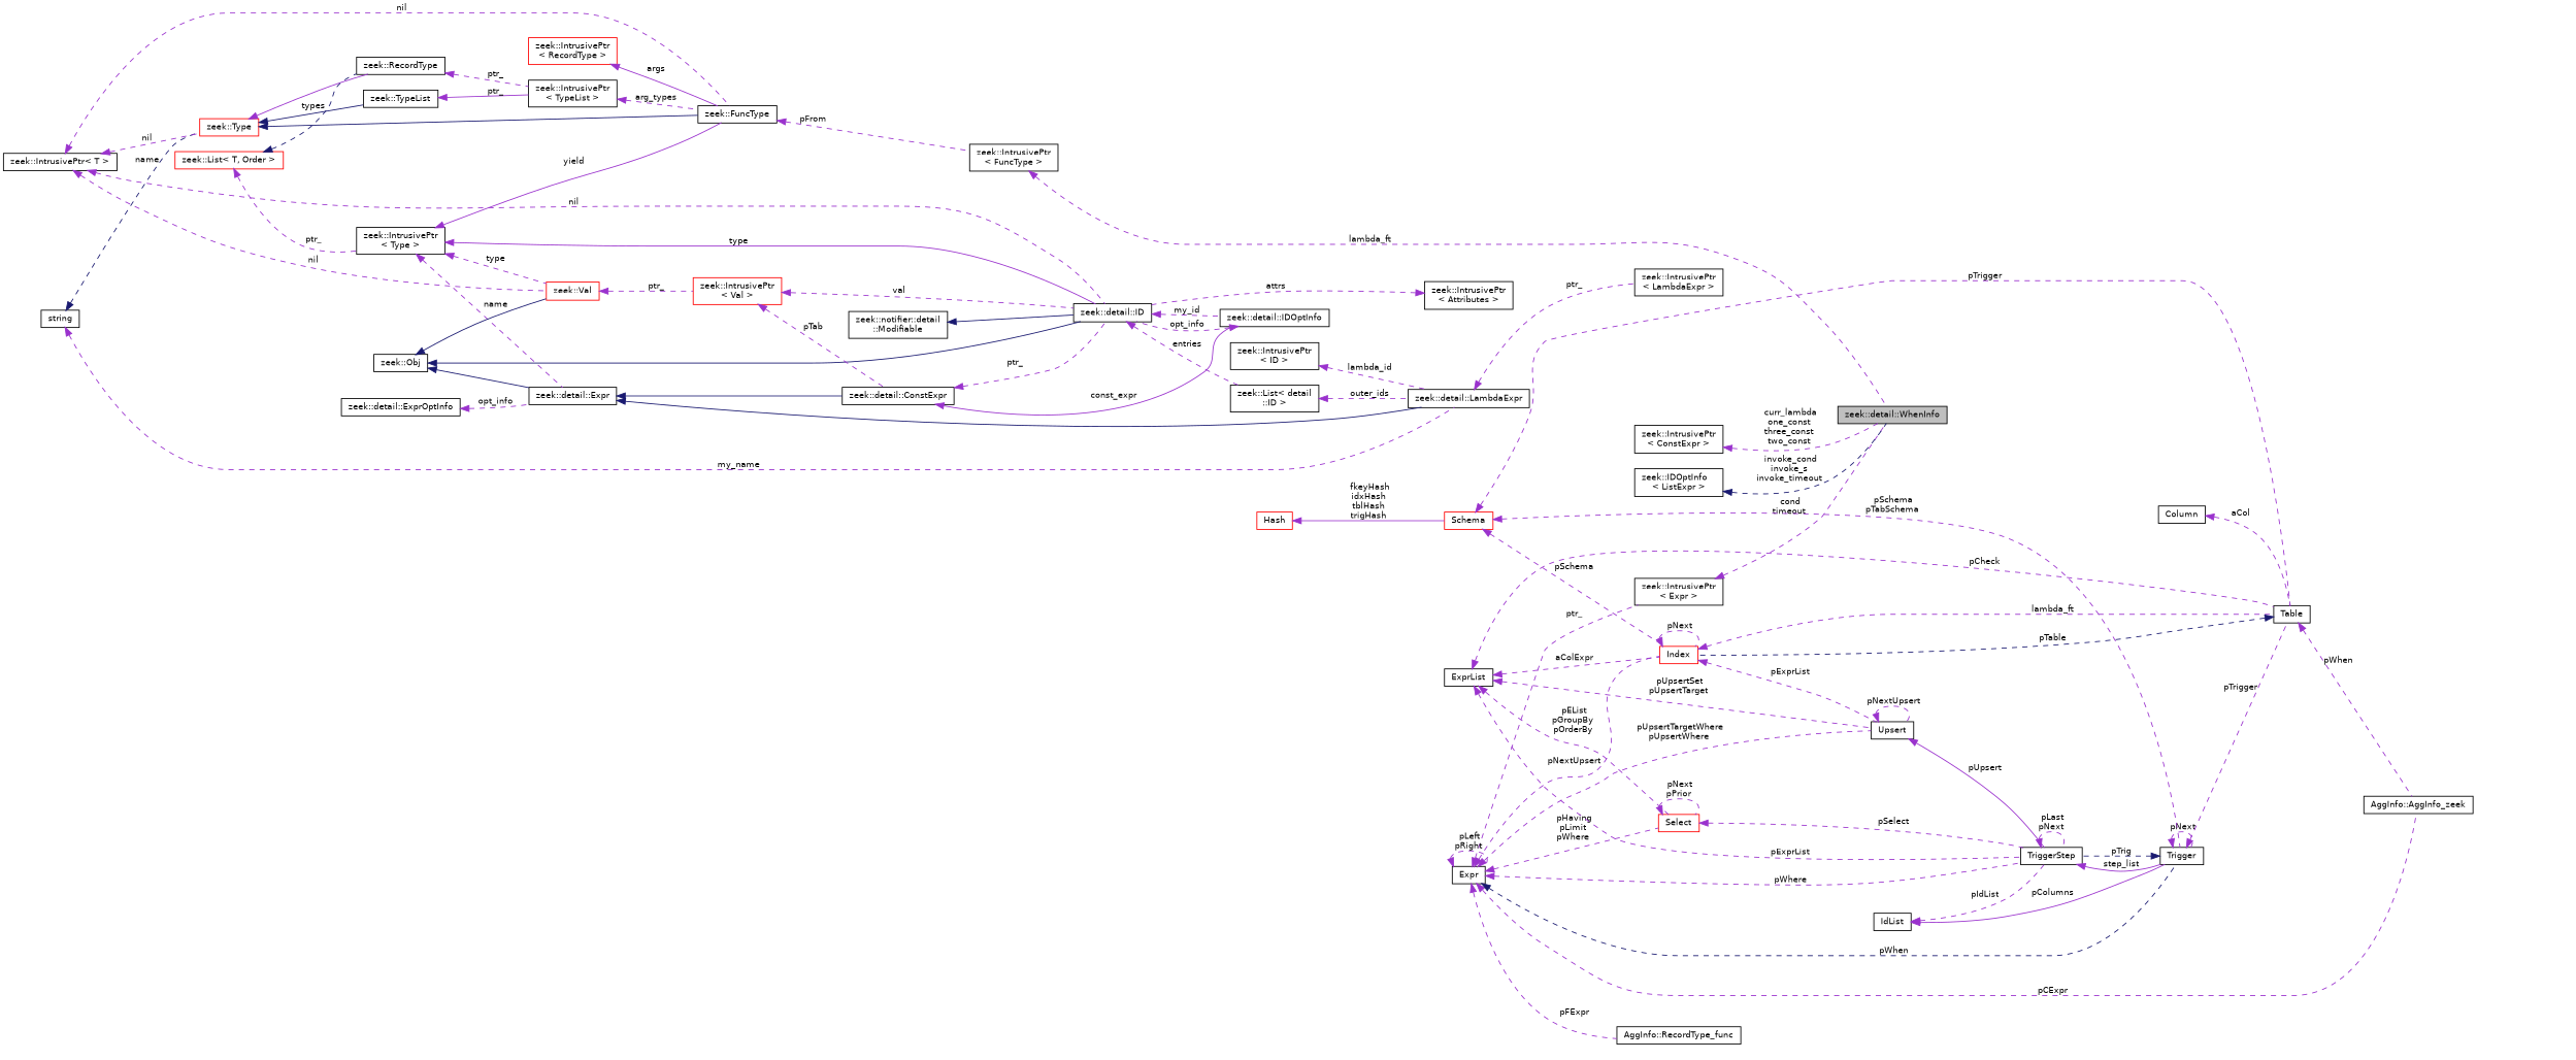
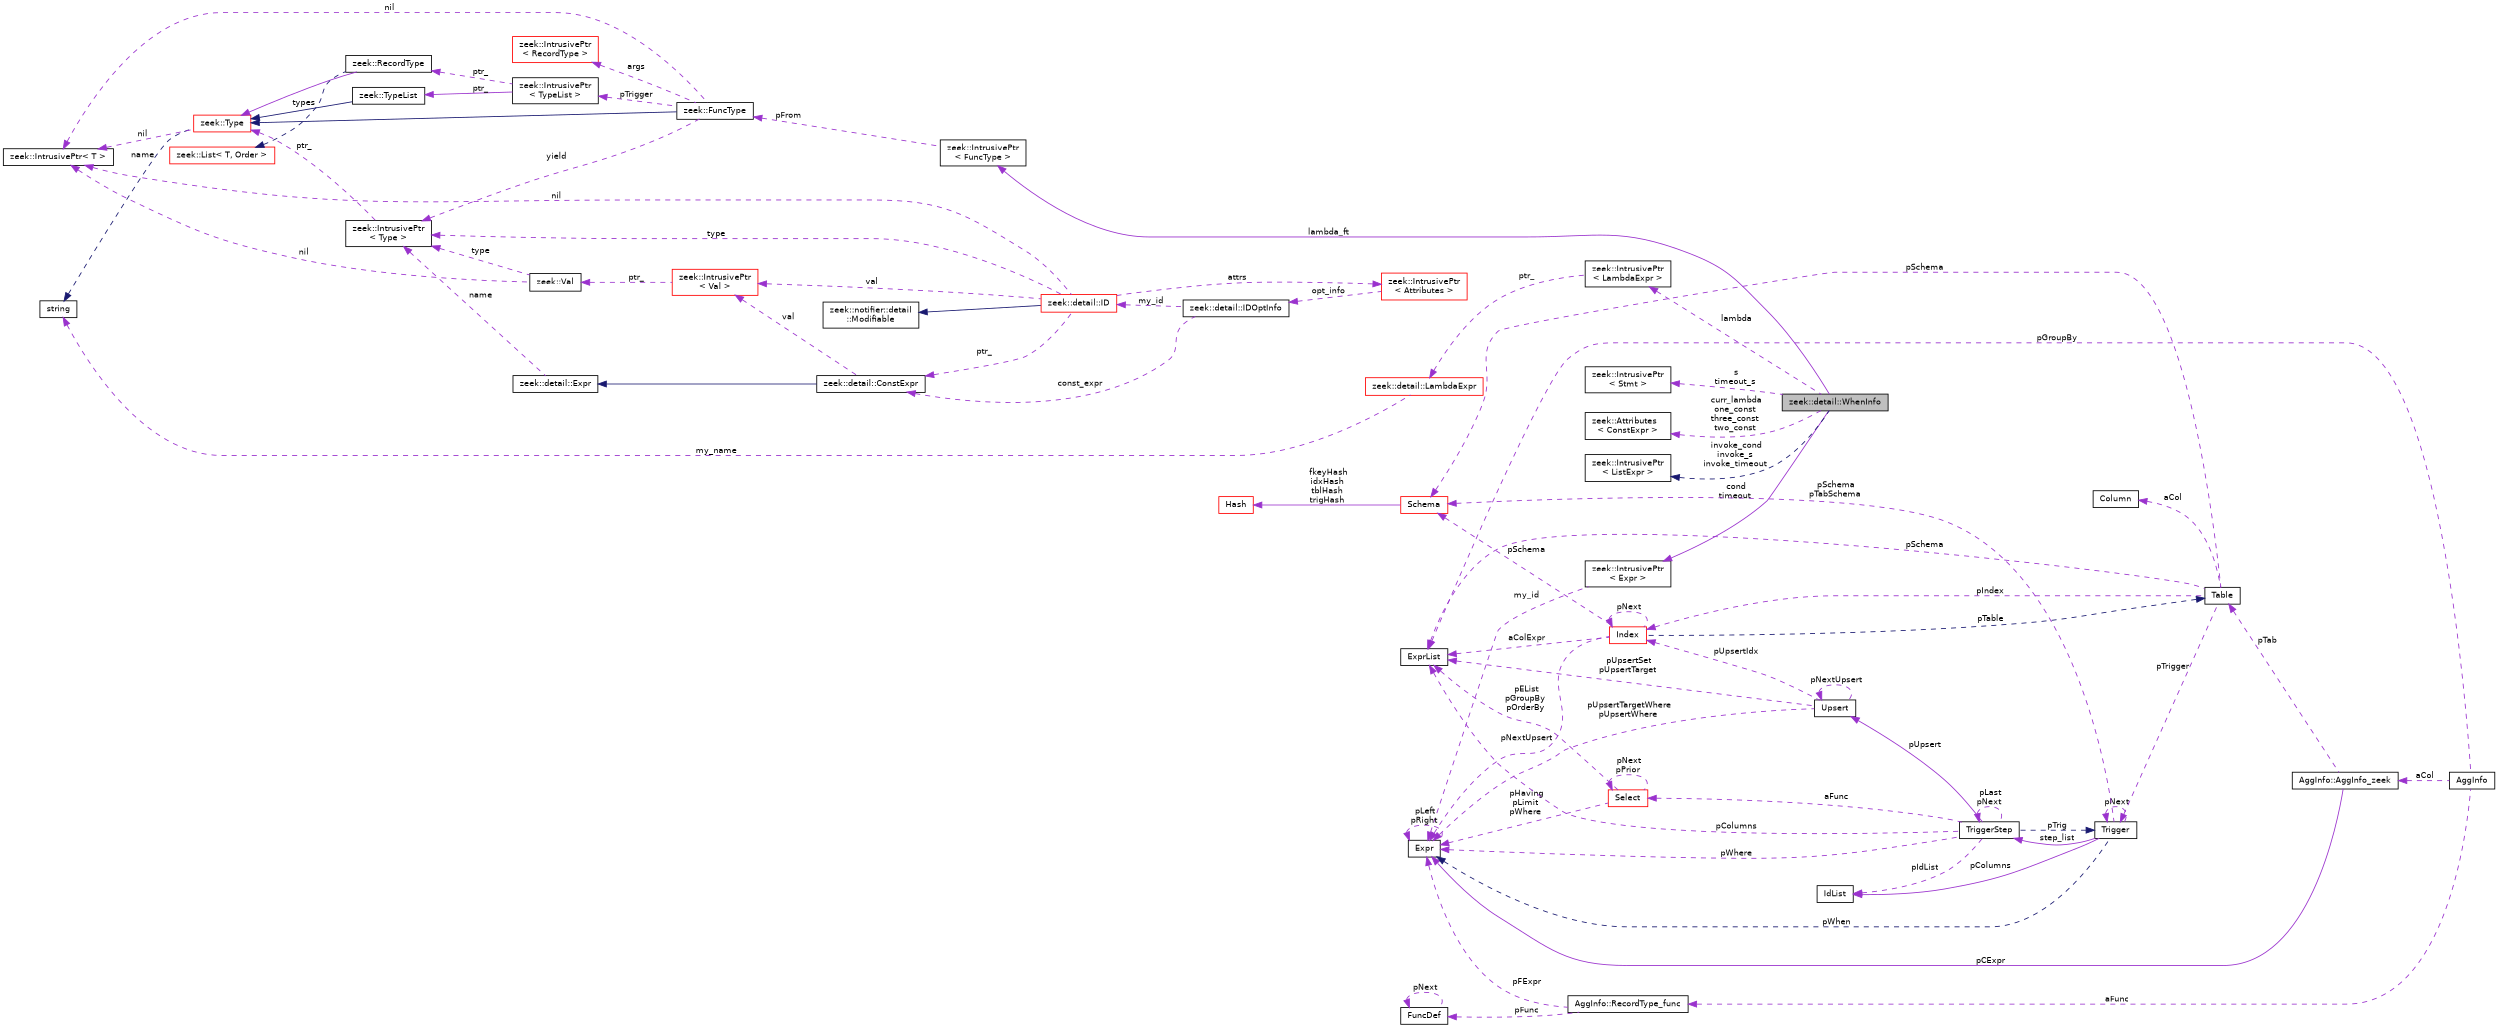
  digraph {
    rankdir=LR
    node [color=black fillcolor=white fontname=Helvetica fontsize=10 shape=record style=filled]
    edge [color=darkorchid3 dir=back fontname=Helvetica fontsize=10 labelfontname=Helvetica labelfontsize=10 style=dashed]
    n1 [fillcolor=grey75 fontcolor=black height=0.2 label="zeek::detail::WhenInfo" width=0.4]
    n2 [height=0.2 label="zeek::IntrusivePtr\l\< Expr \>" width=0.4]
    n3 [height=0.2 label="zeek::detail::Expr" width=0.4]
-   n4 [height=0.2 label="zeek::detail::LambdaExpr" width=0.4]
+   n4 [color=red height=0.2 label="zeek::detail::LambdaExpr" width=0.4]
    n5 [height=0.2 label="zeek::detail::ConstExpr" width=0.4]
    n6 [height=0.2 label=Expr width=0.4]
    n7 [height=0.2 label="AggInfo::AggInfo_zeek" width=0.4]
    n8 [color=red height=0.2 label=Index width=0.4]
    n9 [height=0.2 label=Trigger width=0.4]
    n10 [height=0.2 label=TriggerStep width=0.4]
    n11 [color=red height=0.2 label=Select width=0.4]
    n12 [height=0.2 label=Upsert width=0.4]
    n13 [height=0.2 label="AggInfo::RecordType_func" width=0.4]
+   n14 [height=0.2 label=AggInfo width=0.4]
    n15 [height=0.2 label=Table width=0.4]
    n16 [height=0.2 label=ExprList width=0.4]
    n17 [color=red height=0.2 label=Schema width=0.4]
    n18 [height=0.2 label=Column width=0.4]
    n19 [color=red height=0.2 label=Hash width=0.4]
    n20 [height=0.2 label=IdList width=0.4]
+   n21 [height=0.2 label=FuncDef width=0.4]
+   n22 [height=0.2 label="zeek::IntrusivePtr\l\< Stmt \>" width=0.4]
    n23 [height=0.2 label=string width=0.4]
    n24 [color=red height=0.2 label="zeek::Type" width=0.4]
    n25 [height=0.2 label="zeek::IntrusivePtr\l\< LambdaExpr \>" width=0.4]
    n26 [height=0.2 label="zeek::IntrusivePtr\l\< Type \>" width=0.4]
    n27 [height=0.2 label="zeek::FuncType" width=0.4]
    n28 [height=0.2 label="zeek::TypeList" width=0.4]
    n29 [height=0.2 label="zeek::RecordType" width=0.4]
-   n30 [height=0.2 label="zeek::detail::ID" width=0.4]
+   n30 [color=red height=0.2 label="zeek::detail::ID" width=0.4]
    n31 [height=0.2 label="zeek::detail::IDOptInfo" width=0.4]
-   n32 [height=0.2 label="zeek::Obj" width=0.4]
-   n33 [color=red height=0.2 label="zeek::Val" width=0.4]
-   n34 [height=0.2 label="zeek::List\< detail\l::ID \>" width=0.4]
+   n33 [height=0.2 label="zeek::Val" width=0.4]
    n35 [color=red height=0.2 label="zeek::IntrusivePtr\l\< Val \>" width=0.4]
    n36 [height=0.2 label="zeek::IntrusivePtr\l\< FuncType \>" width=0.4]
    n37 [height=0.2 label="zeek::IntrusivePtr\l\< TypeList \>" width=0.4]
    n38 [height=0.2 label="zeek::IntrusivePtr\< T \>" width=0.4]
-   n39 [height=0.2 label="zeek::detail::ExprOptInfo" width=0.4]
-   n40 [height=0.2 label="zeek::IntrusivePtr\l\< ID \>" width=0.4]
    n41 [height=0.2 label="zeek::notifier::detail\l::Modifiable" width=0.4]
-   n42 [height=0.2 label="zeek::IntrusivePtr\l\< Attributes \>" width=0.4]
-   n43 [height=0.2 label="zeek::IntrusivePtr\l\< ConstExpr \>" width=0.4]
+   n42 [color=red height=0.2 label="zeek::IntrusivePtr\l\< Attributes \>" width=0.4]
+   n43 [height=0.2 label="zeek::Attributes\l\< ConstExpr \>" width=0.4]
    n44 [color=red height=0.2 label="zeek::IntrusivePtr\l\< RecordType \>" width=0.4]
    n45 [color=red height=0.2 label="zeek::List\< T, Order \>" width=0.4]
-   n46 [height=0.2 label="zeek::IDOptInfo\l\< ListExpr \>" width=0.4]
-   n2 -> n1 [label=" cond\ntimeout"]
-   n3 -> n4 [color=midnightblue style=solid]
+   n46 [height=0.2 label="zeek::IntrusivePtr\l\< ListExpr \>" width=0.4]
+   n2 -> n1 [label=" cond\ntimeout" style=solid]
    n3 -> n5 [color=midnightblue style=solid]
    n4 -> n25 [label=" ptr_"]
    n5 -> n30 [label=" ptr_"]
-   n5 -> n31 [label=" const_expr" style=solid]
-   n6 -> n2 [label=" ptr_"]
+   n5 -> n31 [label=" const_expr"]
+   n6 -> n2 [label=" my_id"]
    n6 -> n6 [label=" pLeft\npRight"]
-   n6 -> n7 [label=" pCExpr"]
+   n6 -> n7 [label=" pCExpr" style=solid]
    n6 -> n8 [label=" pNextUpsert"]
    n6 -> n9 [color=midnightblue label=" pWhen"]
    n6 -> n10 [label=" pWhere"]
    n6 -> n11 [label=" pHaving\npLimit\npWhere"]
    n6 -> n12 [label=" pUpsertTargetWhere\npUpsertWhere"]
    n6 -> n13 [label=" pFExpr"]
+   n7 -> n14 [label=" aCol"]
    n8 -> n8 [label=" pNext"]
-   n8 -> n12 [label=" pExprList"]
-   n8 -> n15 [label=" lambda_ft"]
+   n8 -> n12 [label=" pUpsertIdx"]
+   n8 -> n15 [label=" pIndex"]
    n9 -> n9 [label=" pNext"]
    n9 -> n10 [color=midnightblue label=" pTrig"]
    n9 -> n15 [label=" pTrigger"]
    n10 -> n9 [label=" step_list" style=solid]
    n10 -> n10 [label=" pLast\npNext"]
-   n11 -> n10 [label=" pSelect"]
+   n11 -> n10 [label=" aFunc"]
    n11 -> n11 [label=" pNext\npPrior"]
    n12 -> n10 [label=" pUpsert" style=solid]
    n12 -> n12 [label=" pNextUpsert"]
-   n15 -> n7 [label=" pWhen"]
+   n13 -> n14 [label=" aFunc"]
+   n15 -> n7 [label=" pTab"]
    n15 -> n8 [color=midnightblue label=" pTable"]
    n16 -> n8 [label=" aColExpr"]
-   n16 -> n10 [label=" pExprList"]
+   n16 -> n10 [label=" pColumns"]
    n16 -> n11 [label=" pEList\npGroupBy\npOrderBy"]
    n16 -> n12 [label=" pUpsertSet\npUpsertTarget"]
-   n16 -> n15 [label=" pCheck"]
+   n16 -> n14 [label=" pGroupBy"]
+   n16 -> n15 [label=" pSchema"]
    n17 -> n8 [label=" pSchema"]
    n17 -> n9 [label=" pSchema\npTabSchema"]
-   n17 -> n15 [label=" pTrigger"]
+   n17 -> n15 [label=" pSchema"]
    n18 -> n15 [label=" aCol"]
    n19 -> n17 [label=" fkeyHash\nidxHash\ntblHash\ntrigHash" style=solid]
    n20 -> n9 [label=" pColumns" style=solid]
    n20 -> n10 [label=" pIdList"]
+   n21 -> n13 [label=" pFunc"]
+   n21 -> n21 [label=" pNext"]
+   n22 -> n1 [label=" s\ntimeout_s"]
    n23 -> n4 [label=" my_name"]
    n23 -> n24 [color=midnightblue label=" name"]
-   n45 -> n26 [label=" ptr_"]
+   n24 -> n26 [label=" ptr_"]
    n24 -> n27 [color=midnightblue style=solid]
    n24 -> n28 [color=midnightblue style=solid]
    n24 -> n29 [style=solid]
+   n25 -> n1 [label=" lambda"]
    n26 -> n3 [label=" name"]
-   n26 -> n27 [label=" yield" style=solid]
-   n26 -> n30 [label=" type" style=solid]
+   n26 -> n27 [label=" yield"]
+   n26 -> n30 [label=" type"]
    n26 -> n33 [label=" type"]
    n27 -> n36 [label=" pFrom"]
    n28 -> n37 [label=" ptr_" style=solid]
    n29 -> n37 [label=" ptr_"]
    n30 -> n31 [label=" my_id"]
-   n30 -> n34 [label=" entries"]
-   n31 -> n30 [label=" opt_info"]
-   n32 -> n3 [color=midnightblue style=solid]
-   n32 -> n30 [color=midnightblue style=solid]
-   n32 -> n33 [color=midnightblue style=solid]
+   n31 -> n42 [label=" opt_info"]
    n33 -> n35 [label=" ptr_"]
-   n34 -> n4 [label=" outer_ids"]
-   n35 -> n5 [label=" pTab"]
+   n35 -> n5 [label=" val"]
    n35 -> n30 [label=" val"]
-   n36 -> n1 [label=" lambda_ft"]
-   n37 -> n27 [label=" arg_types"]
+   n36 -> n1 [label=" lambda_ft" style=solid]
+   n37 -> n27 [label=" pTrigger"]
    n38 -> n24 [label=" nil"]
    n38 -> n27 [label=" nil"]
    n38 -> n30 [label=" nil"]
    n38 -> n33 [label=" nil"]
-   n39 -> n3 [label=" opt_info"]
-   n40 -> n4 [label=" lambda_id"]
    n41 -> n30 [color=midnightblue style=solid]
    n42 -> n30 [label=" attrs"]
    n43 -> n1 [label=" curr_lambda\none_const\nthree_const\ntwo_const"]
-   n44 -> n27 [label=" args" style=solid]
+   n44 -> n27 [label=" args"]
    n45 -> n29 [color=midnightblue label=" types"]
    n46 -> n1 [color=midnightblue label=" invoke_cond\ninvoke_s\ninvoke_timeout"]
  }
